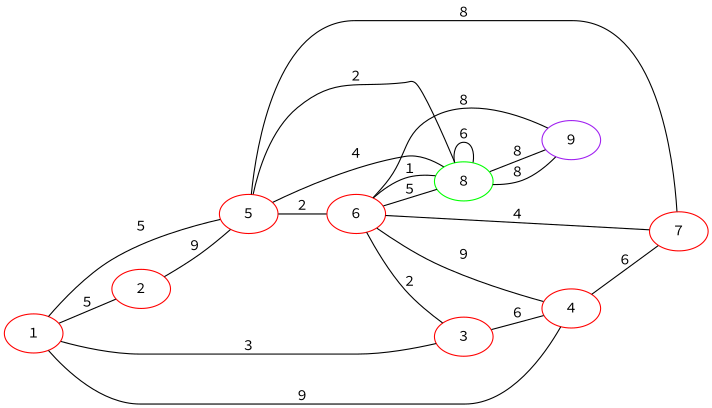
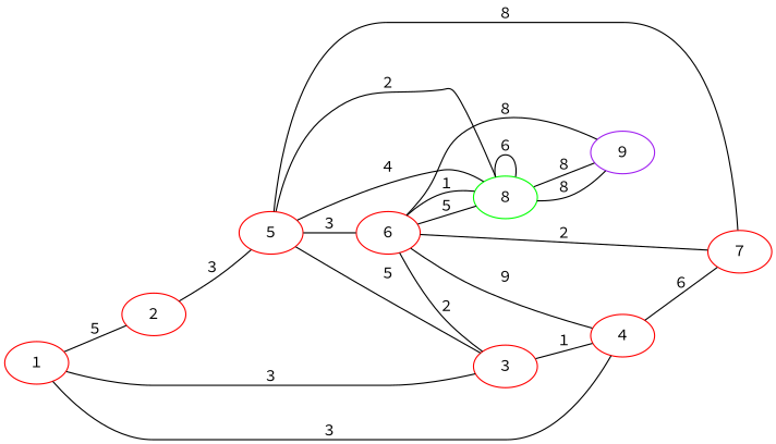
  graph {
    fontname="Source Code Pro"
    rankdir=LR
    node [color=red fontname="Source Code Pro" weight=1]
    edge [fontname="Source Code Pro"]
    1
    2
    3
    4
    5
    6
    7
    8 [color=green weight=2]
    9 [color=purple weight=4]
    1 -- 2 [label=5]
    1 -- 3 [label=3]
-   1 -- 4 [label=9]
-   2 -- 5 [label=9]
-   3 -- 4 [label=6]
-   1 -- 5 [label=5]
+   1 -- 4 [label=3]
+   2 -- 5 [label=3]
+   3 -- 4 [label=1]
+   3 -- 5 [label=5]
    4 -- 6 [label=9]
    4 -- 7 [label=6]
-   5 -- 6 [label=2]
+   5 -- 6 [label=3]
    5 -- 7 [label=8]
    5 -- 8 [label=2]
    5 -- 8 [label=4]
    6 -- 3 [label=2]
-   6 -- 7 [label=4]
+   6 -- 7 [label=2]
    6 -- 8 [label=5]
    6 -- 8 [label=1]
    6 -- 9 [label=8]
    8 -- 8 [label=6]
    8 -- 9 [label=8]
    8 -- 9 [label=8]
  }
